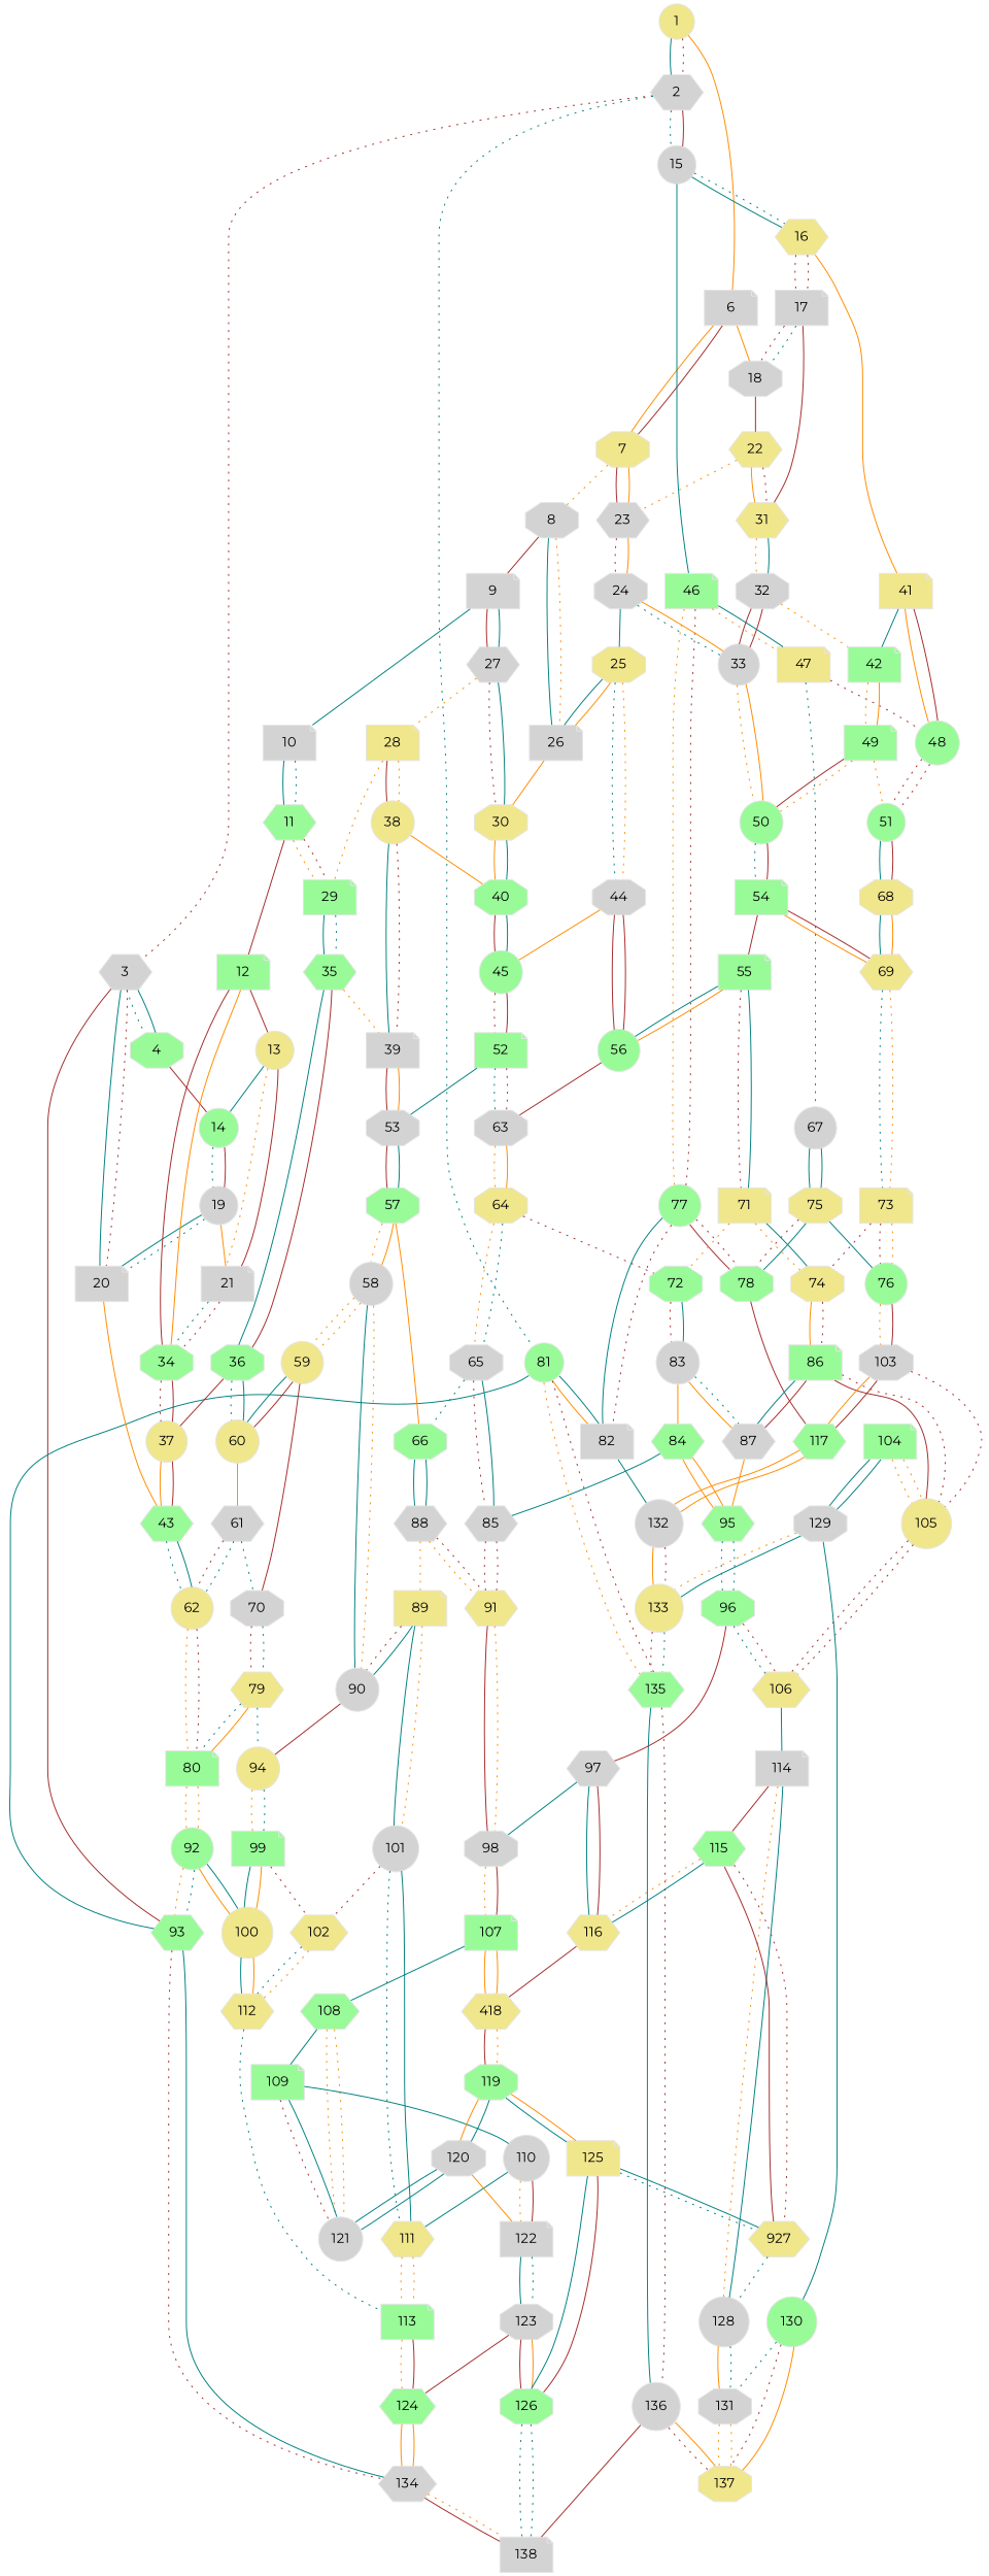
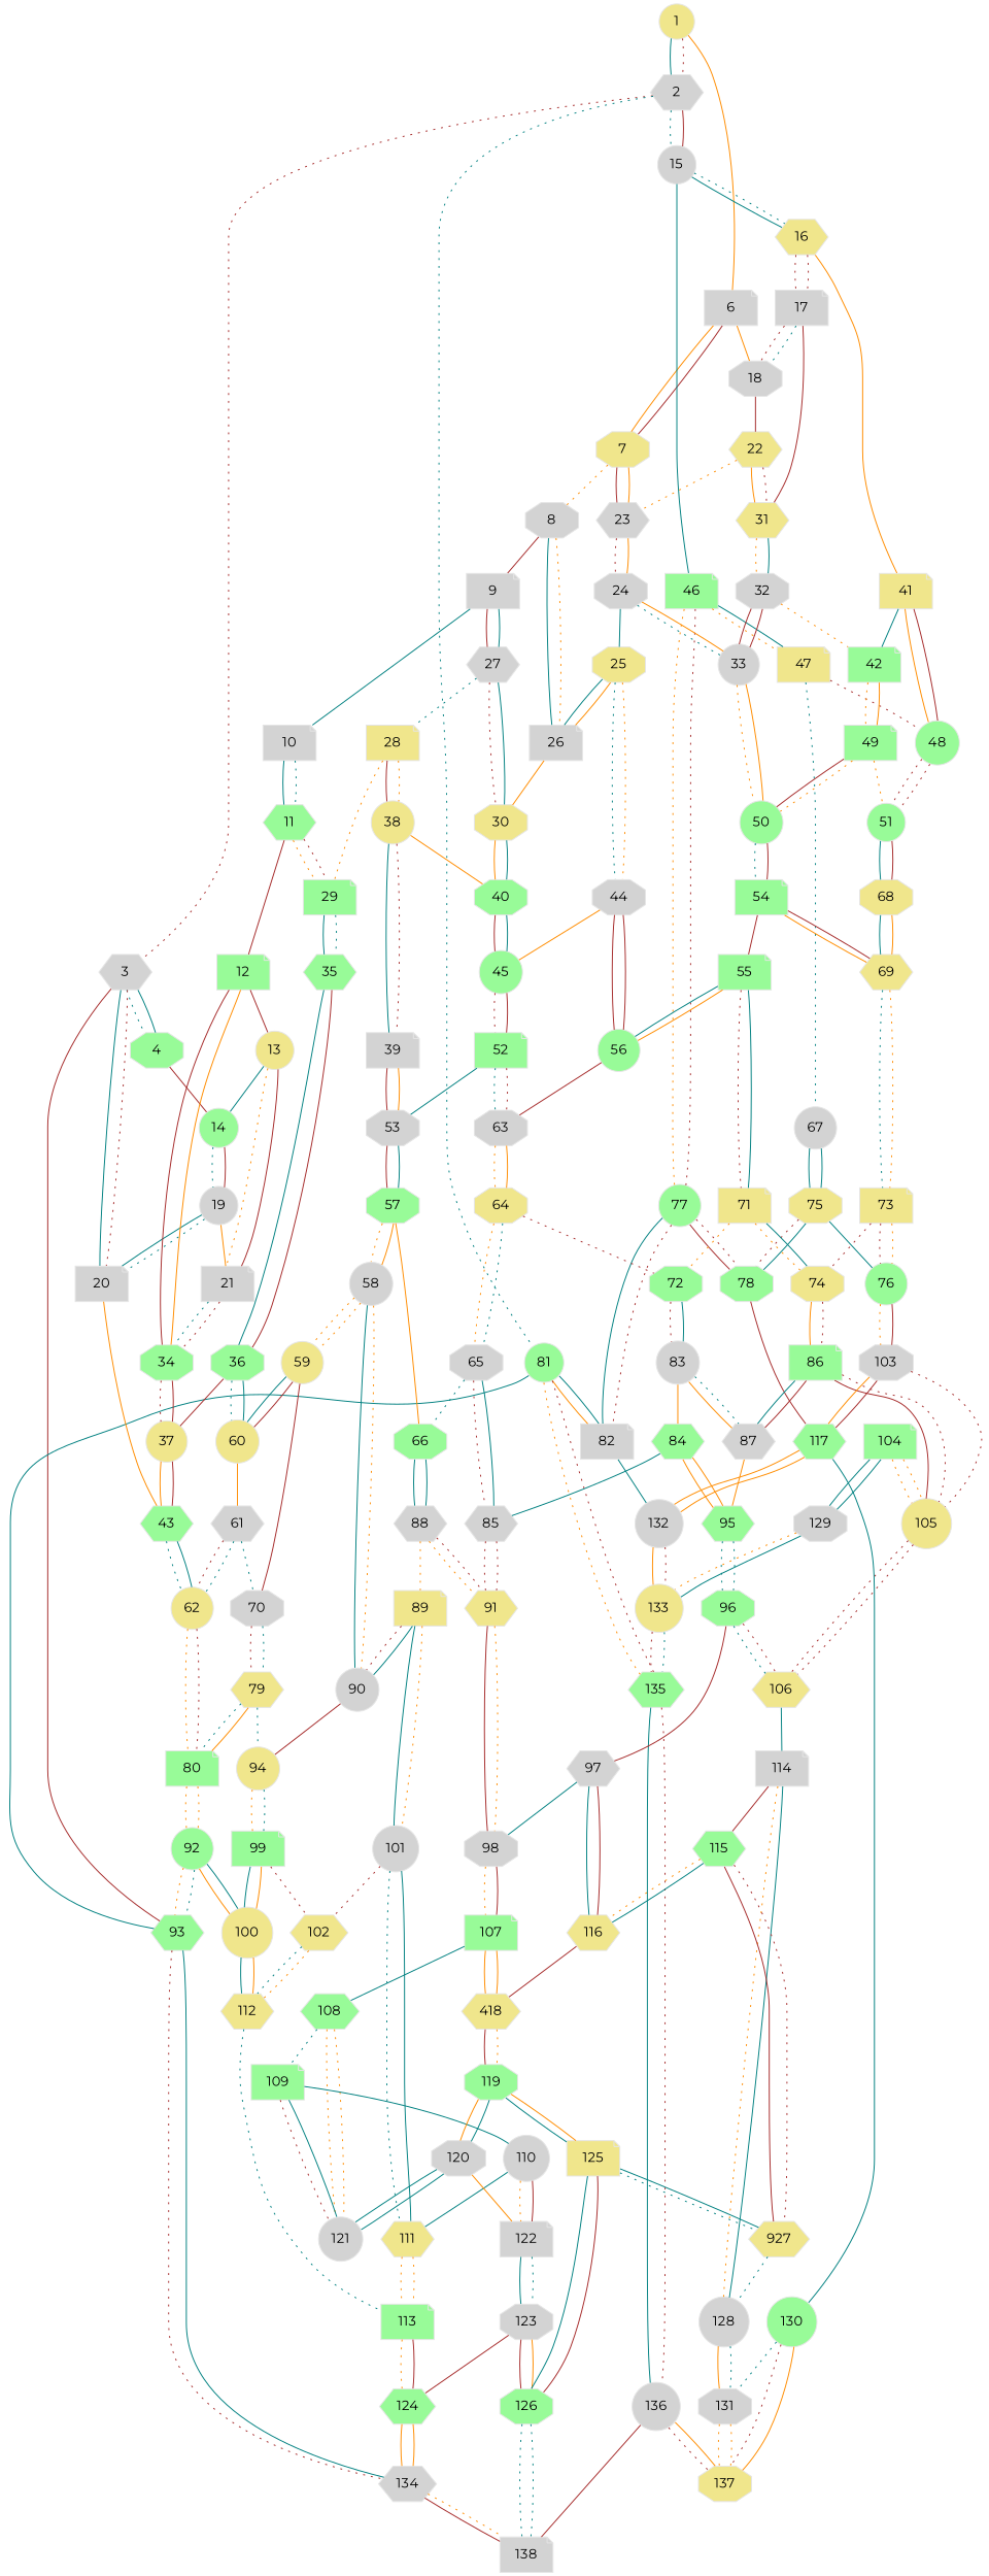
  graph {
    fontname=Montserrat
    node [color=gray90 fillcolor=lightgrey fontname=Montserrat shape=circle style=filled]
    edge [color=teal fontname=Montserrat style=solid]
    1 [fillcolor=khaki]
    2 [shape=hexagon]
    6 [shape=note]
    3 [shape=hexagon]
    15
    81 [fillcolor=palegreen]
    7 [fillcolor=khaki shape=octagon]
    18 [shape=octagon]
    4 [fillcolor=palegreen shape=octagon]
    20 [shape=note]
    93 [fillcolor=palegreen shape=hexagon]
    16 [fillcolor=khaki shape=hexagon]
    46 [fillcolor=palegreen shape=note]
    82 [shape=note]
    135 [fillcolor=palegreen shape=hexagon]
    14 [fillcolor=palegreen]
    43 [fillcolor=palegreen shape=hexagon]
    134 [shape=hexagon]
    19
    10 [shape=note]
    11 [fillcolor=palegreen shape=hexagon]
    8 [shape=octagon]
    23 [shape=hexagon]
    22 [fillcolor=khaki shape=hexagon]
    9 [shape=note]
    26 [shape=note]
    24 [shape=octagon]
    27 [shape=hexagon]
    30 [fillcolor=khaki shape=octagon]
    28 [fillcolor=khaki shape=note]
    12 [fillcolor=palegreen shape=note]
    29 [fillcolor=palegreen shape=note]
    13 [fillcolor=khaki]
    34 [fillcolor=palegreen shape=octagon]
    35 [fillcolor=palegreen shape=hexagon]
    21 [shape=note]
    37 [fillcolor=khaki]
    17 [shape=note]
    41 [fillcolor=khaki shape=note]
    47 [fillcolor=khaki shape=note]
    77 [fillcolor=palegreen]
    31 [fillcolor=khaki shape=hexagon]
    42 [fillcolor=palegreen shape=note]
    48 [fillcolor=palegreen]
    32 [shape=octagon]
    62 [fillcolor=khaki]
    25 [fillcolor=khaki shape=octagon]
    33
    44 [shape=octagon]
    50 [fillcolor=palegreen]
    45 [fillcolor=palegreen]
    56 [fillcolor=palegreen]
    40 [fillcolor=palegreen shape=octagon]
    38 [fillcolor=khaki]
    39 [shape=note]
    36 [fillcolor=palegreen shape=octagon]
    49 [fillcolor=palegreen shape=note]
    54 [fillcolor=palegreen shape=note]
    60 [fillcolor=khaki]
    53 [shape=octagon]
    61 [shape=hexagon]
    57 [fillcolor=palegreen shape=octagon]
    52 [fillcolor=palegreen shape=note]
    51 [fillcolor=palegreen]
    80 [fillcolor=palegreen shape=note]
    63 [shape=octagon]
    67
    78 [fillcolor=palegreen shape=octagon]
    75 [fillcolor=khaki shape=octagon]
    68 [fillcolor=khaki shape=octagon]
    55 [fillcolor=palegreen shape=note]
    69 [fillcolor=khaki shape=hexagon]
    64 [fillcolor=khaki shape=octagon]
    58
    66 [fillcolor=palegreen shape=octagon]
    71 [fillcolor=khaki shape=note]
    73 [fillcolor=khaki shape=note]
    72 [fillcolor=palegreen shape=octagon]
    74 [fillcolor=khaki shape=octagon]
    59 [fillcolor=khaki]
    90
    88 [shape=hexagon]
    70 [shape=octagon]
    94 [fillcolor=khaki]
    79 [fillcolor=khaki shape=hexagon]
    92 [fillcolor=palegreen]
    65 [shape=octagon]
    85 [shape=hexagon]
    83
    91 [fillcolor=khaki shape=hexagon]
    89 [fillcolor=khaki shape=note]
    76 [fillcolor=palegreen]
    86 [fillcolor=palegreen shape=note]
    84 [fillcolor=palegreen shape=hexagon]
    87 [shape=hexagon]
    103 [shape=octagon]
    105 [fillcolor=khaki]
    117 [fillcolor=palegreen shape=hexagon]
    132
    99 [fillcolor=palegreen shape=note]
    100 [fillcolor=khaki]
    136
    133 [fillcolor=khaki]
    95 [fillcolor=palegreen shape=hexagon]
    96 [fillcolor=palegreen shape=octagon]
    98 [shape=octagon]
    106 [fillcolor=khaki shape=hexagon]
    101
    102 [fillcolor=khaki shape=hexagon]
    111 [fillcolor=khaki shape=hexagon]
    107 [fillcolor=palegreen shape=note]
    112 [fillcolor=khaki shape=hexagon]
    138 [shape=note]
    97 [shape=hexagon]
    116 [fillcolor=khaki shape=hexagon]
    114 [shape=note]
    n117 [fillcolor=khaki label=418 shape=hexagon]
    108 [fillcolor=palegreen shape=hexagon]
    113 [fillcolor=palegreen shape=note]
    104 [fillcolor=palegreen shape=note]
    129 [shape=octagon]
    130 [fillcolor=palegreen]
    115 [fillcolor=palegreen shape=hexagon]
    128
    109 [fillcolor=palegreen shape=note]
    121
    119 [fillcolor=palegreen shape=octagon]
    110
    122 [shape=note]
    123 [shape=octagon]
    124 [fillcolor=palegreen shape=hexagon]
    n132 [fillcolor=khaki label=927 shape=hexagon]
    131 [shape=octagon]
    120 [shape=octagon]
    125 [fillcolor=khaki shape=note]
    126 [fillcolor=palegreen shape=octagon]
    137 [fillcolor=khaki shape=octagon]
    1 -- 2
    1 -- 2 [color=brown style=dotted]
    1 -- 6 [color=darkorange]
    2 -- 3 [color=brown style=dotted]
    2 -- 15 [style=dotted]
    2 -- 15 [color=brown]
    2 -- 81 [style=dotted]
    6 -- 7 [color=darkorange]
    6 -- 7 [color=brown]
    6 -- 18 [color=darkorange]
    3 -- 4 [style=dotted]
    3 -- 4
    3 -- 20
    3 -- 20 [color=brown style=dotted]
    3 -- 93 [color=brown]
    15 -- 16
    15 -- 16 [style=dotted]
    15 -- 46
    81 -- 93
    81 -- 82 [color=darkorange]
    81 -- 82
    81 -- 135 [color=darkorange style=dotted]
    81 -- 135 [color=brown style=dotted]
    7 -- 8 [color=darkorange style=dotted]
    7 -- 23 [color=brown]
    7 -- 23 [color=darkorange]
    18 -- 22 [color=brown]
    4 -- 14 [color=brown]
    20 -- 43 [color=darkorange]
    93 -- 134 [color=brown style=dotted]
    93 -- 134
    16 -- 17 [color=brown style=dotted]
    16 -- 17 [color=brown style=dotted]
    16 -- 41 [color=darkorange]
    46 -- 47 [color=darkorange style=dotted]
    46 -- 47
    46 -- 77 [color=darkorange style=dotted]
    46 -- 77 [color=brown style=dotted]
    82 -- 132
    135 -- 136
    135 -- 136 [color=brown style=dotted]
    14 -- 19 [style=dotted]
    14 -- 19 [color=brown]
    43 -- 62 [style=dotted]
    43 -- 62
    134 -- 138 [color=brown]
    134 -- 138 [color=darkorange style=dotted]
    19 -- 20
    19 -- 20 [style=dotted]
    19 -- 21 [color=darkorange]
    10 -- 11
    10 -- 11 [style=dotted]
    11 -- 12 [color=brown]
    11 -- 29 [color=darkorange style=dotted]
    11 -- 29 [color=brown style=dotted]
    8 -- 9 [color=brown]
    8 -- 26
    8 -- 26 [color=darkorange style=dotted]
    23 -- 24 [color=brown style=dotted]
    23 -- 24 [color=darkorange]
    22 -- 23 [color=darkorange style=dotted]
    22 -- 31 [color=darkorange]
    22 -- 31 [color=brown style=dotted]
    9 -- 10
    9 -- 27 [color=brown]
    9 -- 27
    26 -- 30 [color=darkorange]
    24 -- 25
    24 -- 33 [style=dotted]
    24 -- 33 [color=darkorange]
    27 -- 30 [color=brown style=dotted]
    27 -- 30
-   27 -- 28 [color=darkorange style=dotted]
+   27 -- 28 [style=dotted]
    30 -- 40 [color=darkorange]
    30 -- 40
    28 -- 29 [color=darkorange style=dotted]
    28 -- 38 [color=brown]
    28 -- 38 [color=darkorange style=dotted]
    12 -- 13 [color=brown]
    12 -- 34 [color=brown]
    12 -- 34 [color=darkorange]
    29 -- 35
    29 -- 35 [style=dotted]
    13 -- 14
    13 -- 21 [color=darkorange style=dotted]
    13 -- 21 [color=brown]
    34 -- 37 [color=brown style=dotted]
    34 -- 37 [color=brown]
-   35 -- 39 [color=darkorange style=dotted]
    35 -- 36
    35 -- 36 [color=brown]
    21 -- 34 [style=dotted]
    21 -- 34 [color=brown style=dotted]
    37 -- 43 [color=darkorange]
    37 -- 43 [color=brown]
    17 -- 18 [color=brown style=dotted]
    17 -- 18 [style=dotted]
    17 -- 31 [color=brown]
    41 -- 42
    41 -- 48 [color=darkorange]
    41 -- 48 [color=brown]
    47 -- 48 [color=brown style=dotted]
    47 -- 67 [style=dotted]
    77 -- 82
    77 -- 82 [color=brown style=dotted]
    77 -- 78 [color=brown]
    77 -- 78 [color=brown style=dotted]
    31 -- 32 [color=darkorange style=dotted]
    31 -- 32
    42 -- 49 [color=darkorange style=dotted]
    42 -- 49 [color=darkorange]
    48 -- 51 [color=brown style=dotted]
    48 -- 51 [color=brown style=dotted]
    32 -- 42 [color=darkorange style=dotted]
    32 -- 33 [color=brown]
    32 -- 33 [color=brown]
    62 -- 80 [color=darkorange style=dotted]
    62 -- 80 [color=brown style=dotted]
    25 -- 26
    25 -- 26 [color=darkorange]
    25 -- 44 [style=dotted]
    25 -- 44 [color=darkorange style=dotted]
    33 -- 50 [color=darkorange style=dotted]
    33 -- 50 [color=darkorange]
    44 -- 45 [color=darkorange]
    44 -- 56 [color=brown]
    44 -- 56 [color=brown]
    50 -- 54 [style=dotted]
    50 -- 54 [color=brown]
    45 -- 52 [color=brown style=dotted]
    45 -- 52 [color=brown]
    56 -- 63 [color=brown]
    40 -- 45 [color=brown]
    40 -- 45
    38 -- 40 [color=darkorange]
    38 -- 39
    38 -- 39 [color=brown style=dotted]
    39 -- 53 [color=brown]
    39 -- 53 [color=darkorange]
    36 -- 37 [color=brown]
    36 -- 60 [style=dotted]
    36 -- 60
    49 -- 50 [color=brown]
    49 -- 50 [color=darkorange style=dotted]
    49 -- 51 [color=darkorange style=dotted]
    54 -- 55 [color=brown]
    54 -- 69 [color=darkorange]
    54 -- 69 [color=brown]
    60 -- 61 [color=darkorange]
    53 -- 57 [color=brown]
    53 -- 57
    61 -- 62 [color=brown style=dotted]
    61 -- 62 [style=dotted]
    61 -- 70 [style=dotted]
    57 -- 58 [color=darkorange style=dotted]
    57 -- 58 [color=darkorange]
    57 -- 66 [color=darkorange]
    52 -- 53
    52 -- 63 [style=dotted]
    52 -- 63 [color=brown style=dotted]
    51 -- 68
    51 -- 68 [color=brown]
    80 -- 92 [color=darkorange style=dotted]
    80 -- 92 [color=darkorange style=dotted]
    63 -- 64 [color=darkorange style=dotted]
    63 -- 64 [color=darkorange]
    67 -- 75
    67 -- 75
    78 -- 117 [color=brown]
    75 -- 78 [color=brown style=dotted]
    75 -- 78
    75 -- 76
    68 -- 69
    68 -- 69 [color=darkorange]
    55 -- 56
    55 -- 56 [color=darkorange]
    55 -- 71 [color=brown style=dotted]
    55 -- 71
    69 -- 73 [style=dotted]
    69 -- 73 [color=darkorange style=dotted]
    64 -- 72 [color=brown style=dotted]
    64 -- 65 [color=darkorange style=dotted]
    64 -- 65 [style=dotted]
    58 -- 59 [color=darkorange style=dotted]
    58 -- 59 [color=darkorange style=dotted]
    58 -- 90
    58 -- 90 [color=darkorange style=dotted]
    66 -- 88
    66 -- 88
    71 -- 72 [color=darkorange style=dotted]
    71 -- 74 [color=darkorange style=dotted]
    71 -- 74
    73 -- 74 [color=brown style=dotted]
    73 -- 76 [color=brown style=dotted]
    73 -- 76 [color=darkorange style=dotted]
    72 -- 83 [color=brown style=dotted]
    72 -- 83
    74 -- 86 [color=darkorange]
    74 -- 86 [color=brown style=dotted]
    59 -- 60
    59 -- 60 [color=brown]
    59 -- 70 [color=brown]
    90 -- 94 [color=brown]
    88 -- 91 [color=darkorange style=dotted]
    88 -- 91 [color=brown style=dotted]
    88 -- 89 [color=darkorange style=dotted]
    70 -- 79 [color=brown style=dotted]
    70 -- 79 [style=dotted]
    94 -- 99 [color=darkorange style=dotted]
    94 -- 99 [style=dotted]
    79 -- 80 [style=dotted]
    79 -- 80 [color=darkorange]
    79 -- 94 [style=dotted]
    92 -- 93 [color=darkorange style=dotted]
    92 -- 93 [style=dotted]
    92 -- 100 [color=darkorange]
    92 -- 100
    65 -- 66 [style=dotted]
    65 -- 85 [color=brown style=dotted]
    65 -- 85
    85 -- 91 [color=brown style=dotted]
    85 -- 91 [color=brown style=dotted]
    83 -- 84 [color=darkorange]
    83 -- 87 [color=darkorange]
    83 -- 87 [style=dotted]
    91 -- 98 [color=brown]
    91 -- 98 [color=darkorange style=dotted]
    89 -- 90 [color=brown style=dotted]
    89 -- 90
    89 -- 101
    89 -- 101 [color=darkorange style=dotted]
    76 -- 103 [color=darkorange style=dotted]
    76 -- 103 [color=brown]
    86 -- 87
    86 -- 87 [color=brown]
    86 -- 105 [color=brown]
    86 -- 105 [color=brown style=dotted]
    84 -- 85
    84 -- 95 [color=darkorange]
    84 -- 95 [color=darkorange]
    87 -- 95 [color=darkorange]
    103 -- 105 [color=brown style=dotted]
    103 -- 117 [color=darkorange]
    103 -- 117 [color=brown]
    105 -- 106 [color=brown style=dotted]
    105 -- 106 [color=brown style=dotted]
    117 -- 132 [color=darkorange]
    117 -- 132 [color=darkorange]
    132 -- 133 [color=darkorange]
    132 -- 133 [color=brown style=dotted]
    99 -- 100
    99 -- 100 [color=darkorange]
    99 -- 102 [color=brown style=dotted]
    100 -- 112
    100 -- 112 [color=darkorange]
    136 -- 138 [color=brown]
    136 -- 137 [color=brown style=dotted]
    136 -- 137 [color=darkorange]
    133 -- 135 [color=brown style=dotted]
    133 -- 135 [style=dotted]
    95 -- 96 [style=dotted]
    95 -- 96 [style=dotted]
    96 -- 106 [style=dotted]
    96 -- 106 [color=brown style=dotted]
    96 -- 97 [color=brown]
    98 -- 107 [color=darkorange style=dotted]
    98 -- 107 [color=brown]
    106 -- 114
    101 -- 102 [color=brown style=dotted]
    101 -- 111 [style=dotted]
    101 -- 111
    102 -- 112 [style=dotted]
    102 -- 112 [color=darkorange style=dotted]
    111 -- 113 [color=darkorange style=dotted]
    111 -- 113 [color=darkorange style=dotted]
    107 -- n117 [color=darkorange]
    107 -- n117 [color=darkorange]
    107 -- 108
    112 -- 113 [style=dotted]
    97 -- 98
    97 -- 116
    97 -- 116 [color=brown]
    116 -- n117 [color=brown]
    114 -- 115 [color=brown]
    114 -- 128 [color=darkorange style=dotted]
    114 -- 128
    n117 -- 119 [color=brown]
    n117 -- 119 [color=darkorange style=dotted]
-   108 -- 109
+   108 -- 109 [style=dotted]
    108 -- 121 [color=darkorange style=dotted]
    108 -- 121 [color=darkorange style=dotted]
    113 -- 124 [color=darkorange style=dotted]
    113 -- 124 [color=brown]
    104 -- 105 [color=darkorange style=dotted]
    104 -- 105 [color=darkorange style=dotted]
    104 -- 129
    104 -- 129
    129 -- 133 [color=darkorange style=dotted]
    129 -- 133
-   129 -- 130
+   117 -- 130
    130 -- 131 [style=dotted]
    130 -- 137 [color=brown style=dotted]
    130 -- 137 [color=darkorange]
    115 -- 116 [color=darkorange style=dotted]
    115 -- 116
    115 -- n132 [color=brown]
    115 -- n132 [color=brown style=dotted]
    128 -- 131 [color=darkorange]
    128 -- 131 [style=dotted]
    109 -- 121 [color=brown style=dotted]
    109 -- 121
    109 -- 110
    119 -- 120 [color=darkorange]
    119 -- 120
    119 -- 125
    119 -- 125 [color=darkorange]
    110 -- 111
    110 -- 122 [color=darkorange style=dotted]
    110 -- 122 [color=brown]
    122 -- 123
    122 -- 123 [style=dotted]
    123 -- 124 [color=brown]
    123 -- 126 [color=brown]
    123 -- 126 [color=darkorange]
    124 -- 134 [color=darkorange]
    124 -- 134 [color=darkorange]
    n132 -- 128 [style=dotted]
    131 -- 137 [color=darkorange style=dotted]
    131 -- 137 [color=darkorange style=dotted]
    120 -- 121
    120 -- 121
    120 -- 122 [color=darkorange]
    125 -- n132 [style=dotted]
    125 -- n132
    125 -- 126
    125 -- 126 [color=brown]
    126 -- 138 [style=dotted]
    126 -- 138 [style=dotted]
  }
